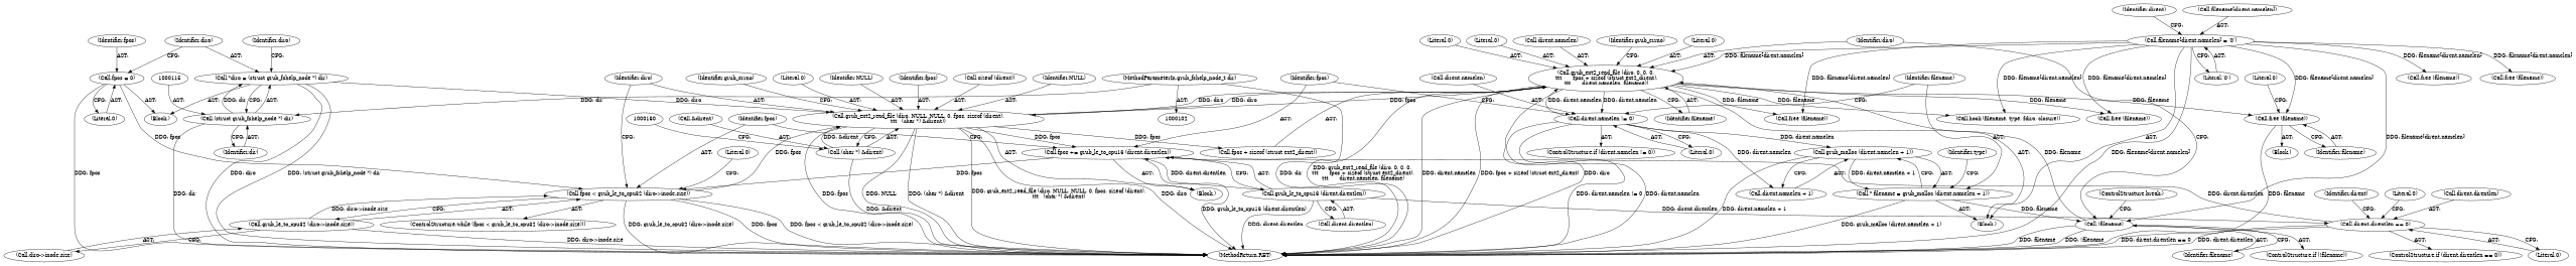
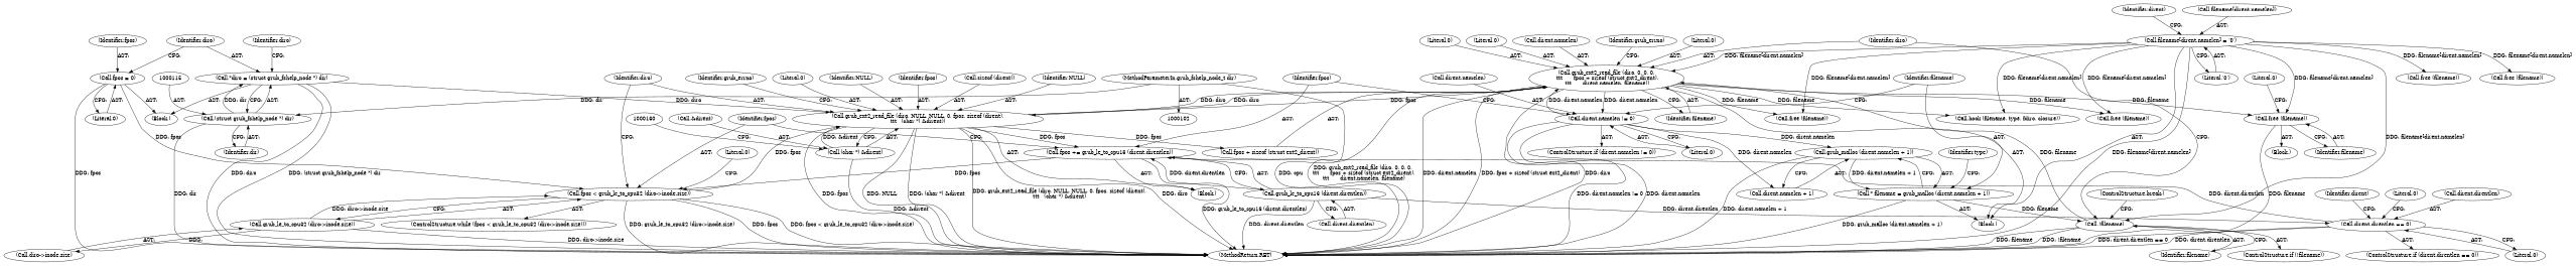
  digraph {
    n1 [label="(Call,free (filename))"]
    n2 [label="(Block,)"]
    n3 [label="(Identifier,filename)"]
    n4 [label="(MethodReturn,RET)"]
    n5 [label="(Call,grub_ext2_read_file (diro, 0, 0, 0,\n \t\t\t       fpos + sizeof (struct ext2_dirent),\n \t\t\t       dirent.namelen, filename))"]
    n6 [label="(Call,grub_ext2_read_file (diro, NULL, NULL, 0, fpos, sizeof (dirent),\n\t\t\t   (char *) &dirent))"]
    n7 [label="(Call,dirent.namelen != 0)"]
    n8 [label="(Call,free (filename))"]
    n9 [label="(Block,)"]
    n10 [label="(Identifier,filename)"]
    n11 [label="(Call,hook (filename, type, fdiro, closure))"]
    n12 [label="(Call,free (filename))"]
    n13 [label="(Call,fpos += grub_le_to_cpu16 (dirent.direntlen))"]
    n14 [label="(Call,(char *) &dirent)"]
    n15 [label="(Block,)"]
    n16 [label="(Call,fpos + sizeof (struct ext2_dirent))"]
    n17 [label="(Call,grub_malloc (dirent.namelen + 1))"]
    n18 [label="(ControlStructure,if (dirent.namelen != 0))"]
    n19 [label="(Call,dirent.namelen + 1)"]
    n20 [label="(Literal,0)"]
    n21 [label="(Call,fpos < grub_le_to_cpu32 (diro->inode.size))"]
    n22 [label="(Call,grub_le_to_cpu16 (dirent.direntlen))"]
    n23 [label="(Call,*diro = (struct grub_fshelp_node *) dir)"]
    n24 [label="(Call,(struct grub_fshelp_node *) dir)"]
    n25 [label="(Block,)"]
    n26 [label="(Identifier,dir)"]
    n27 [label="(MethodParameterIn,grub_fshelp_node_t dir)"]
    1000102
    n29 [label="(Call,grub_le_to_cpu32 (diro->inode.size))"]
    n30 [label="(ControlStructure,while (fpos < grub_le_to_cpu32 (diro->inode.size)))"]
    n31 [label="(Call,diro->inode.size)"]
    n32 [label="(Call,dirent.direntlen == 0)"]
    n33 [label="(Call,dirent.direntlen)"]
    n34 [label="(ControlStructure,if (dirent.direntlen == 0))"]
    n35 [label="(Literal,0)"]
    n36 [label="(Call,fpos = 0)"]
    n37 [label="(Literal,0)"]
    n38 [label="(Call,&dirent)"]
    n39 [label="(Call,* filename = grub_malloc (dirent.namelen + 1))"]
    n40 [label="(Call,filename[dirent.namelen] = '\0')"]
    n41 [label="(Call,!filename)"]
    n42 [label="(Call,free (filename))"]
    n43 [label="(Call,free (filename))"]
    n44 [label="(Literal,'\0')"]
    n45 [label="(Identifier,filename)"]
    n46 [label="(ControlStructure,if (!filename))"]
    n47 [label="(Literal,0)"]
    n48 [label="(Identifier,fpos)"]
    n49 [label="(Identifier,dirent)"]
    n50 [label="(Literal,0)"]
    n51 [label="(Literal,0)"]
    n52 [label="(Literal,0)"]
    n53 [label="(Identifier,dirent)"]
    n54 [label="(Literal,0)"]
    n55 [label="(Call,dirent.namelen)"]
    n56 [label="(Identifier,fpos)"]
    n57 [label="(Identifier,NULL)"]
    n58 [label="(Call,dirent.namelen)"]
    n59 [label="(Literal,0)"]
    n60 [label="(Identifier,filename)"]
    n61 [label="(Identifier,fpos)"]
    n62 [label="(Call,sizeof (dirent))"]
    n63 [label="(Identifier,diro)"]
    n64 [label="(Literal,0)"]
    n65 [label="(Identifier,diro)"]
    n66 [label="(Call,filename[dirent.namelen])"]
    n67 [label="(Identifier,grub_errno)"]
    n68 [label="(Identifier,diro)"]
    n69 [label="(Identifier,NULL)"]
    n70 [label="(Identifier,fpos)"]
    n71 [label="(Identifier,type)"]
    n72 [label="(Identifier,grub_errno)"]
    n73 [label="(Identifier,diro)"]
    n74 [label="(Call,dirent.direntlen)"]
    n75 [label="(ControlStructure,break;)"]
    1000115
    1000160
    n1 -> n2 [label="AST: "]
    n1 -> n3 [label="CFG: "]
    n1 -> n4 [label="DDG: filename"]
    n3 -> n1 [label="AST: "]
    n5 -> n1 [label="DDG: filename"]
    n5 -> n4 [label="DDG: grub_ext2_read_file (diro, 0, 0, 0,\n \t\t\t       fpos + sizeof (struct ext2_dirent),\n \t\t\t       dirent.namelen, filename)"]
    n5 -> n4 [label="DDG: dirent.namelen"]
    n5 -> n4 [label="DDG: fpos + sizeof (struct ext2_dirent)"]
    n5 -> n4 [label="DDG: diro"]
    n5 -> n6 [label="DDG: diro"]
    n5 -> n7 [label="DDG: dirent.namelen"]
    n5 -> n8 [label="DDG: filename"]
    n5 -> n9 [label="AST: "]
    n5 -> n10 [label="CFG: "]
    n5 -> n11 [label="DDG: filename"]
    n5 -> n12 [label="DDG: filename"]
    n6 -> n4 [label="DDG: NULL"]
    n6 -> n4 [label="DDG: (char *) &dirent"]
    n6 -> n4 [label="DDG: grub_ext2_read_file (diro, NULL, NULL, 0, fpos, sizeof (dirent),\n\t\t\t   (char *) &dirent)"]
    n6 -> n4 [label="DDG: diro"]
    n6 -> n4 [label="DDG: fpos"]
    n6 -> n5 [label="DDG: diro"]
    n6 -> n5 [label="DDG: fpos"]
    n6 -> n13 [label="DDG: fpos"]
    n6 -> n14 [label="CFG: "]
    n6 -> n15 [label="AST: "]
    n6 -> n16 [label="DDG: fpos"]
    n7 -> n4 [label="DDG: dirent.namelen != 0"]
    n7 -> n4 [label="DDG: dirent.namelen"]
    n7 -> n5 [label="DDG: dirent.namelen"]
    n7 -> n17 [label="DDG: dirent.namelen"]
    n7 -> n18 [label="AST: "]
    n7 -> n19 [label="DDG: dirent.namelen"]
    n7 -> n20 [label="CFG: "]
    n10 -> n5 [label="AST: "]
    n13 -> n4 [label="DDG: grub_le_to_cpu16 (dirent.direntlen)"]
    n13 -> n15 [label="AST: "]
    n13 -> n21 [label="DDG: fpos"]
    n13 -> n22 [label="CFG: "]
    n14 -> n4 [label="DDG: &dirent"]
    n14 -> n6 [label="AST: "]
    n14 -> n6 [label="DDG: &dirent"]
    n16 -> n5 [label="AST: "]
    n17 -> n4 [label="DDG: dirent.namelen + 1"]
    n17 -> n19 [label="CFG: "]
    n17 -> n39 [label="AST: "]
    n17 -> n39 [label="DDG: dirent.namelen + 1"]
    n19 -> n17 [label="AST: "]
    n20 -> n7 [label="AST: "]
    n21 -> n4 [label="DDG: fpos"]
    n21 -> n4 [label="DDG: fpos < grub_le_to_cpu32 (diro->inode.size)"]
    n21 -> n4 [label="DDG: grub_le_to_cpu32 (diro->inode.size)"]
    n21 -> n6 [label="DDG: fpos"]
    n21 -> n29 [label="CFG: "]
    n21 -> n30 [label="AST: "]
    n22 -> n4 [label="DDG: dirent.direntlen"]
    n22 -> n13 [label="AST: "]
    n22 -> n13 [label="DDG: dirent.direntlen"]
    n22 -> n32 [label="DDG: dirent.direntlen"]
    n22 -> n33 [label="CFG: "]
    n23 -> n4 [label="DDG: (struct grub_fshelp_node *) dir"]
    n23 -> n4 [label="DDG: diro"]
    n23 -> n6 [label="DDG: diro"]
    n23 -> n24 [label="CFG: "]
    n23 -> n25 [label="AST: "]
    n24 -> n4 [label="DDG: dir"]
    n24 -> n23 [label="AST: "]
    n24 -> n23 [label="DDG: dir"]
    n24 -> n26 [label="CFG: "]
    n26 -> n24 [label="AST: "]
-   n27 -> n4 [label="DDG: dir"]
+   n27 -> n4 [label="DDG: cpu"]
    n27 -> n24 [label="DDG: dir"]
    n27 -> 1000102 [label="AST: "]
    n29 -> n4 [label="DDG: diro->inode.size"]
    n29 -> n21 [label="AST: "]
    n29 -> n21 [label="DDG: diro->inode.size"]
-   n29 -> n31 [label="CFG: "]
+   n29 -> n31 [label="DDG: "]
    n31 -> n29 [label="AST: "]
    n32 -> n4 [label="DDG: dirent.direntlen == 0"]
    n32 -> n4 [label="DDG: dirent.direntlen"]
    n32 -> n13 [label="DDG: dirent.direntlen"]
    n32 -> n34 [label="AST: "]
    n32 -> n35 [label="CFG: "]
    n33 -> n22 [label="AST: "]
    n35 -> n32 [label="AST: "]
    n36 -> n4 [label="DDG: fpos"]
    n36 -> n21 [label="DDG: fpos"]
    n36 -> n25 [label="AST: "]
    n36 -> n37 [label="CFG: "]
    n37 -> n36 [label="AST: "]
    n38 -> n14 [label="AST: "]
    n39 -> n4 [label="DDG: grub_malloc (dirent.namelen + 1)"]
    n39 -> n9 [label="AST: "]
    n39 -> n17 [label="CFG: "]
    n39 -> n41 [label="DDG: filename"]
    n40 -> n1 [label="DDG: filename[dirent.namelen]"]
    n40 -> n4 [label="DDG: filename[dirent.namelen]"]
    n40 -> n5 [label="DDG: filename[dirent.namelen]"]
    n40 -> n8 [label="DDG: filename[dirent.namelen]"]
    n40 -> n9 [label="AST: "]
    n40 -> n11 [label="DDG: filename[dirent.namelen]"]
    n40 -> n12 [label="DDG: filename[dirent.namelen]"]
    n40 -> n41 [label="DDG: filename[dirent.namelen]"]
    n40 -> n42 [label="DDG: filename[dirent.namelen]"]
    n40 -> n43 [label="DDG: filename[dirent.namelen]"]
    n40 -> n44 [label="CFG: "]
    n41 -> n4 [label="DDG: !filename"]
    n41 -> n4 [label="DDG: filename"]
    n41 -> n5 [label="DDG: filename"]
    n41 -> n45 [label="CFG: "]
    n41 -> n46 [label="AST: "]
    n44 -> n40 [label="AST: "]
    n45 -> n41 [label="AST: "]
    n47 -> n5 [label="AST: "]
    n48 -> n36 [label="AST: "]
    n49 -> n32 [label="CFG: "]
    n50 -> n5 [label="AST: "]
    n51 -> n32 [label="CFG: "]
    n52 -> n6 [label="AST: "]
    n53 -> n40 [label="CFG: "]
    n54 -> n5 [label="AST: "]
    n55 -> n7 [label="AST: "]
    n56 -> n13 [label="CFG: "]
    n56 -> n21 [label="AST: "]
    n57 -> n6 [label="AST: "]
    n58 -> n5 [label="AST: "]
    n59 -> n21 [label="CFG: "]
    n60 -> n7 [label="CFG: "]
    n60 -> n39 [label="AST: "]
    n61 -> n6 [label="AST: "]
    n62 -> n6 [label="AST: "]
    n63 -> n23 [label="AST: "]
    n63 -> n36 [label="CFG: "]
    n64 -> n1 [label="CFG: "]
    n65 -> n5 [label="AST: "]
    n65 -> n41 [label="CFG: "]
    n66 -> n40 [label="AST: "]
    n67 -> n5 [label="CFG: "]
    n68 -> n6 [label="AST: "]
    n68 -> n21 [label="CFG: "]
    n69 -> n6 [label="AST: "]
    n70 -> n7 [label="CFG: "]
    n70 -> n13 [label="AST: "]
    n71 -> n39 [label="CFG: "]
    n72 -> n6 [label="CFG: "]
    n73 -> n23 [label="CFG: "]
    n74 -> n32 [label="AST: "]
    n75 -> n41 [label="CFG: "]
    1000115 -> n24 [label="AST: "]
    1000160 -> n14 [label="CFG: "]
  }
